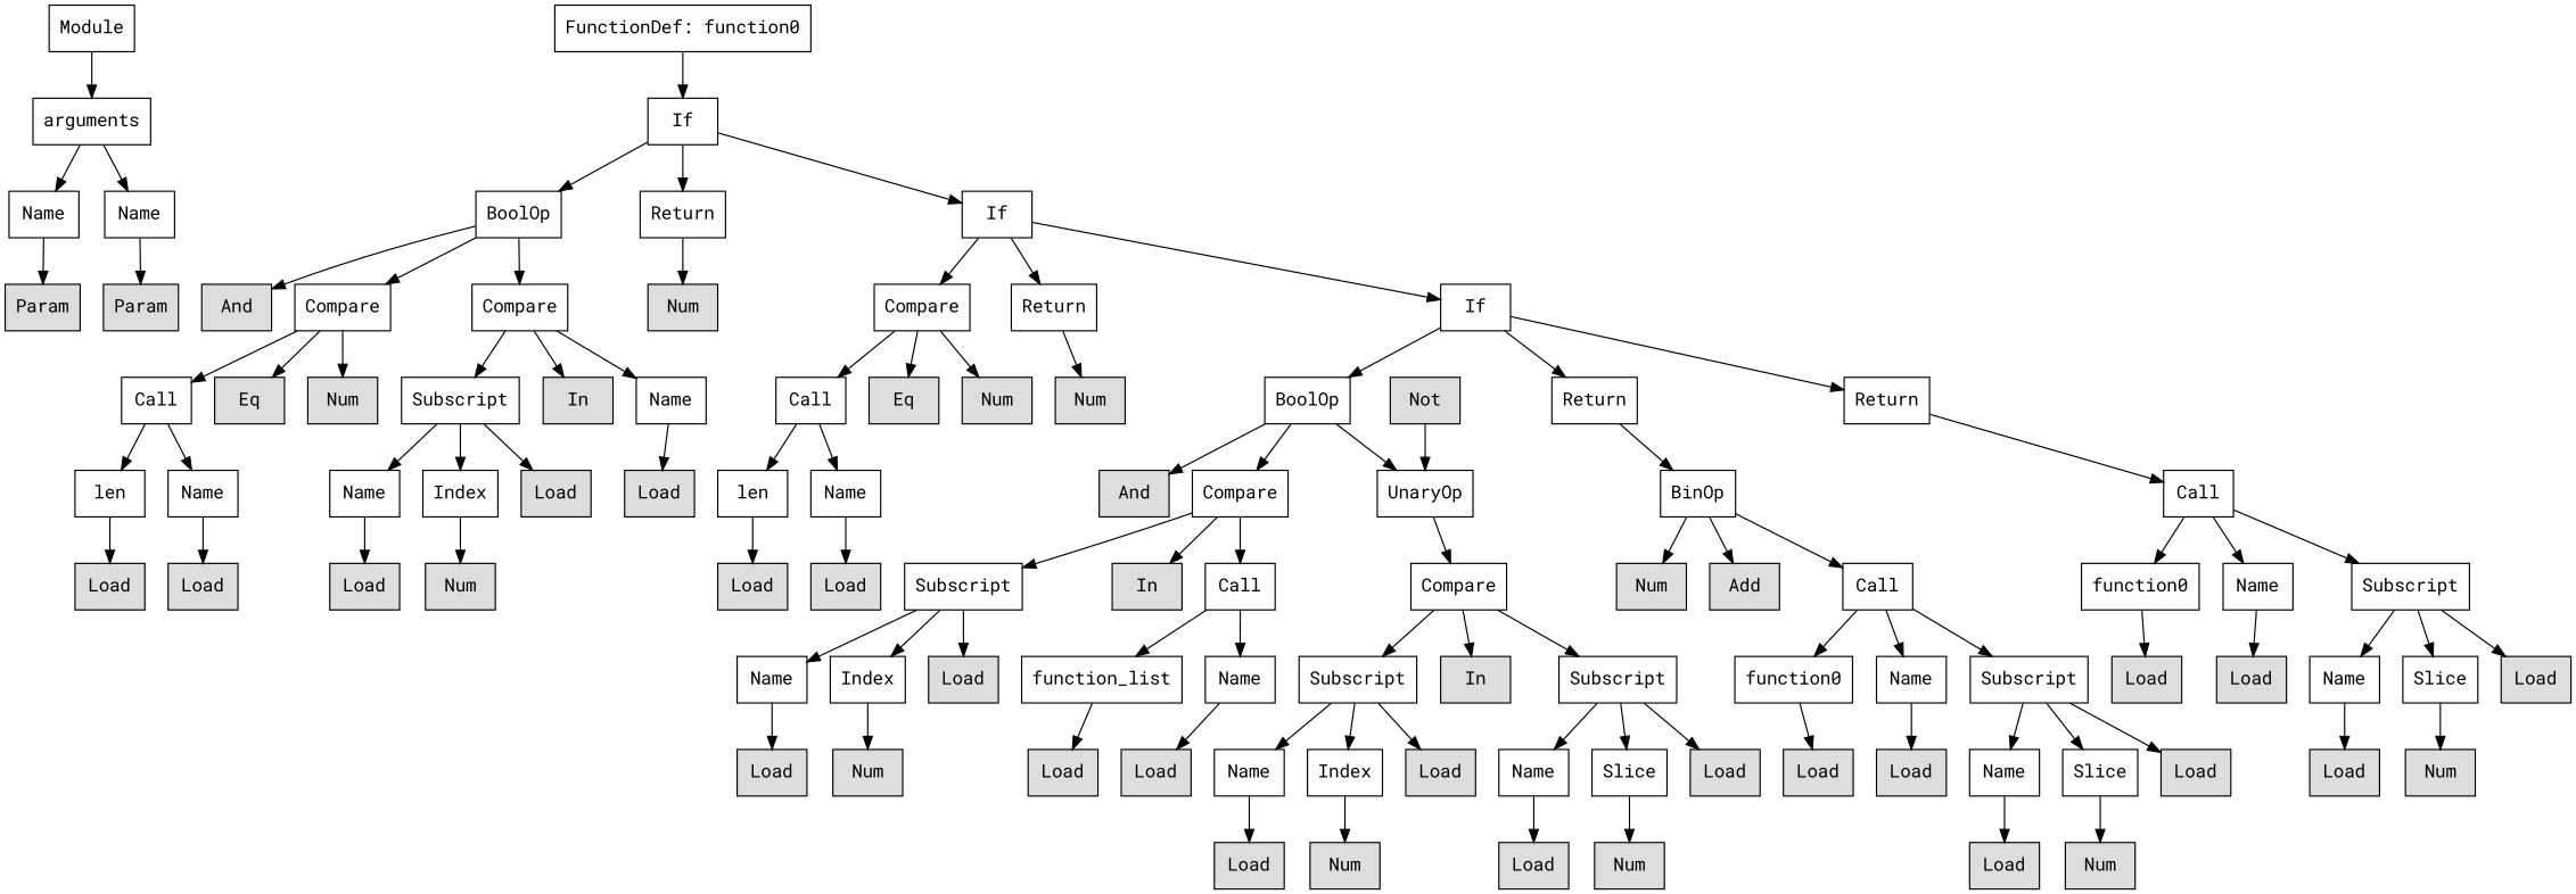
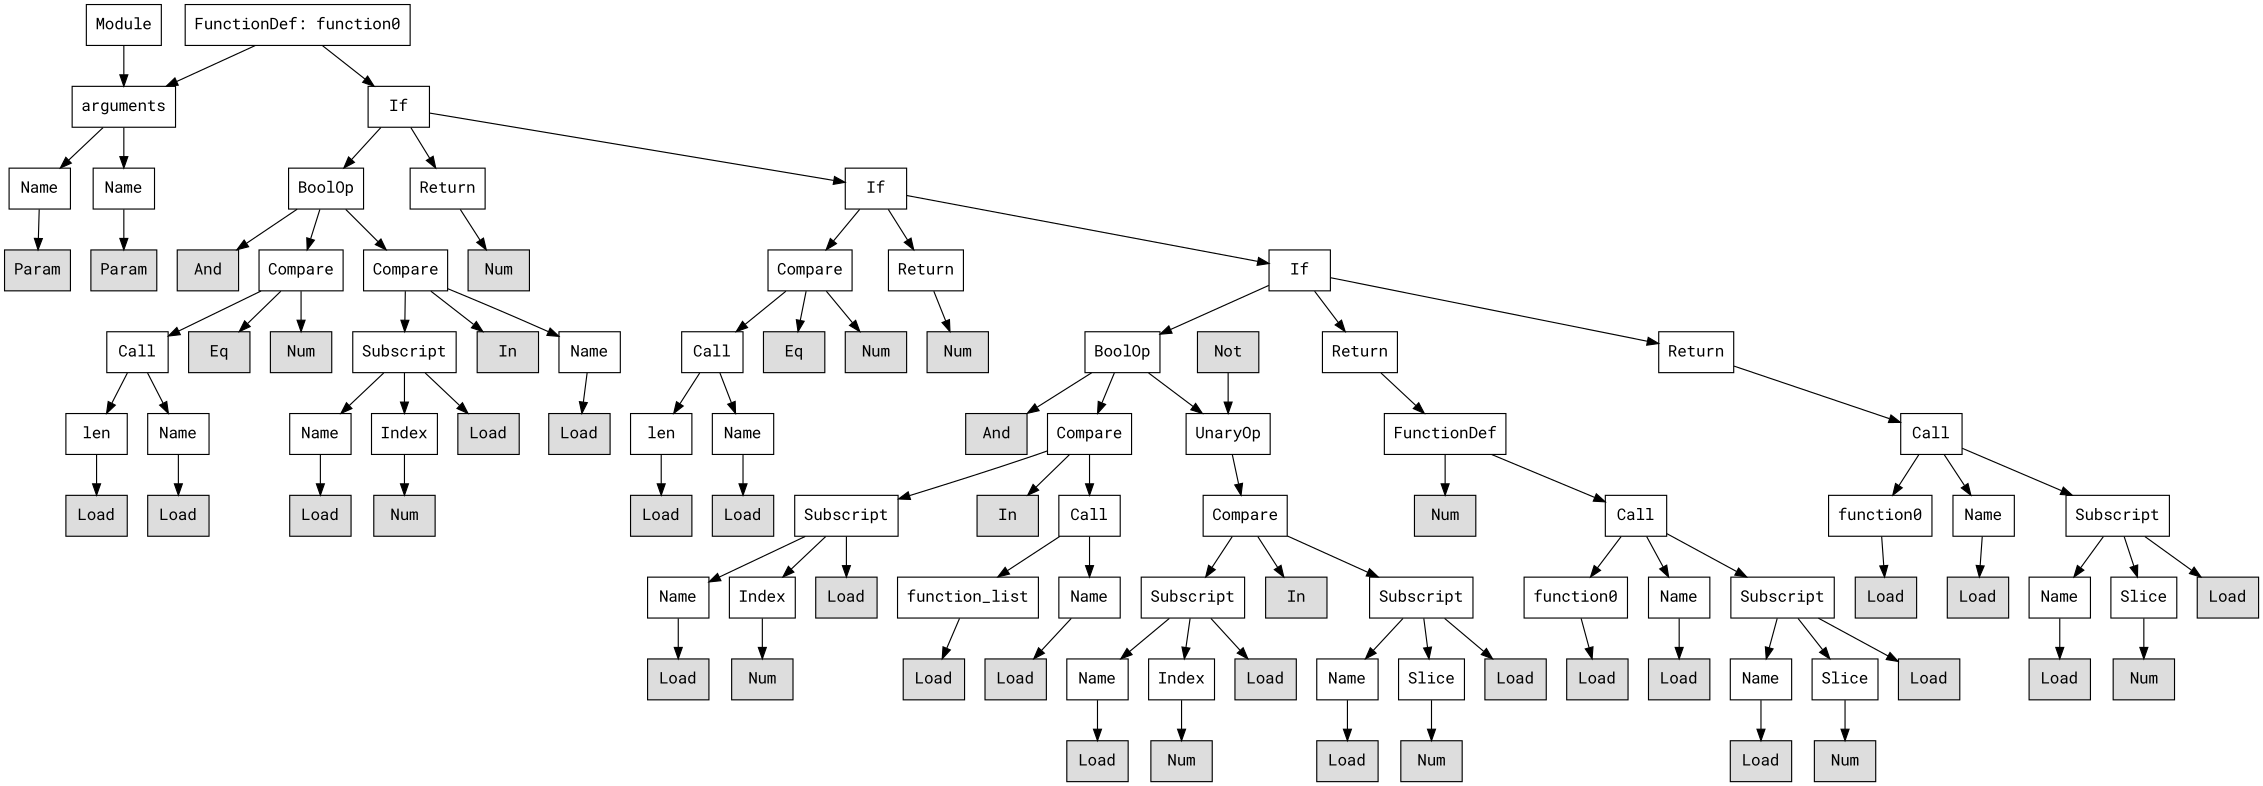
  digraph {
    fontname="Roboto Mono"
    node [fontname="Roboto Mono" shape=rect]
    edge [fontname="Roboto Mono"]
    n1 [label=Module]
    n2 [label=arguments]
    n3 [label="FunctionDef: function0"]
    n4 [label=If]
    n5 [label=Name]
    n6 [label=Name]
    n7 [label=BoolOp]
    n8 [label=Return]
    n9 [label=If]
    n10 [fillcolor="#dddddd" label=Param style=filled]
    n11 [fillcolor="#dddddd" label=Param style=filled]
    n12 [fillcolor="#dddddd" label=And style=filled]
    n13 [label=Compare]
    n14 [label=Compare]
    n15 [fillcolor="#dddddd" label=Num style=filled]
    n16 [label=Compare]
    n17 [label=Return]
    n18 [label=If]
    n19 [label=Call]
    n20 [fillcolor="#dddddd" label=Eq style=filled]
    n21 [fillcolor="#dddddd" label=Num style=filled]
    n22 [label=Subscript]
    n23 [fillcolor="#dddddd" label=In style=filled]
    n24 [label=Name]
    n25 [label=Call]
    n26 [fillcolor="#dddddd" label=Eq style=filled]
    n27 [fillcolor="#dddddd" label=Num style=filled]
    n28 [fillcolor="#dddddd" label=Num style=filled]
    n29 [label=BoolOp]
    n30 [label=Return]
    n31 [label=Return]
    n32 [label=len]
    n33 [label=Name]
    n34 [label=Name]
    n35 [label=Index]
    n36 [fillcolor="#dddddd" label=Load style=filled]
    n37 [fillcolor="#dddddd" label=Load style=filled]
    n38 [label=len]
    n39 [label=Name]
    n40 [fillcolor="#dddddd" label=And style=filled]
    n41 [label=Compare]
    n42 [label=UnaryOp]
-   n43 [label=BinOp]
+   n43 [label=FunctionDef]
    n44 [label=Call]
    n45 [fillcolor="#dddddd" label=Load style=filled]
    n46 [fillcolor="#dddddd" label=Load style=filled]
    n47 [fillcolor="#dddddd" label=Load style=filled]
    n48 [fillcolor="#dddddd" label=Num style=filled]
    n49 [fillcolor="#dddddd" label=Load style=filled]
    n50 [fillcolor="#dddddd" label=Load style=filled]
    n51 [label=Subscript]
    n52 [fillcolor="#dddddd" label=In style=filled]
    n53 [label=Call]
    n54 [label=Compare]
    n55 [fillcolor="#dddddd" label=Num style=filled]
-   n56 [fillcolor="#dddddd" label=Add style=filled]
    n57 [label=Call]
    n58 [label=function0]
    n59 [label=Name]
    n60 [label=Subscript]
    n61 [label=Name]
    n62 [label=Index]
    n63 [fillcolor="#dddddd" label=Load style=filled]
    n64 [label=function_list]
    n65 [label=Name]
    n66 [fillcolor="#dddddd" label=Not style=filled]
    n67 [label=Subscript]
    n68 [fillcolor="#dddddd" label=In style=filled]
    n69 [label=Subscript]
    n70 [label=function0]
    n71 [label=Name]
    n72 [label=Subscript]
    n73 [fillcolor="#dddddd" label=Load style=filled]
    n74 [fillcolor="#dddddd" label=Load style=filled]
    n75 [label=Name]
    n76 [label=Slice]
    n77 [fillcolor="#dddddd" label=Load style=filled]
    n78 [fillcolor="#dddddd" label=Load style=filled]
    n79 [fillcolor="#dddddd" label=Num style=filled]
    n80 [fillcolor="#dddddd" label=Load style=filled]
    n81 [fillcolor="#dddddd" label=Load style=filled]
    n82 [label=Name]
    n83 [label=Index]
    n84 [fillcolor="#dddddd" label=Load style=filled]
    n85 [label=Name]
    n86 [label=Slice]
    n87 [fillcolor="#dddddd" label=Load style=filled]
    n88 [fillcolor="#dddddd" label=Load style=filled]
    n89 [fillcolor="#dddddd" label=Load style=filled]
    n90 [label=Name]
    n91 [label=Slice]
    n92 [fillcolor="#dddddd" label=Load style=filled]
    n93 [fillcolor="#dddddd" label=Load style=filled]
    n94 [fillcolor="#dddddd" label=Num style=filled]
    n95 [fillcolor="#dddddd" label=Load style=filled]
    n96 [fillcolor="#dddddd" label=Num style=filled]
    n97 [fillcolor="#dddddd" label=Load style=filled]
    n98 [fillcolor="#dddddd" label=Num style=filled]
    n99 [fillcolor="#dddddd" label=Load style=filled]
    n100 [fillcolor="#dddddd" label=Num style=filled]
    n1 -> n2
    n2 -> n5
    n2 -> n6
+   n3 -> n2
    n3 -> n4
    n4 -> n7
    n4 -> n8
    n4 -> n9
    n5 -> n10
    n6 -> n11
    n7 -> n12
    n7 -> n13
    n7 -> n14
    n8 -> n15
    n9 -> n16
    n9 -> n17
    n9 -> n18
    n13 -> n19
    n13 -> n20
    n13 -> n21
    n14 -> n22
    n14 -> n23
    n14 -> n24
    n16 -> n25
    n16 -> n26
    n16 -> n27
    n17 -> n28
    n18 -> n29
    n18 -> n30
    n18 -> n31
    n19 -> n32
    n19 -> n33
    n22 -> n34
    n22 -> n35
    n22 -> n36
    n24 -> n37
    n25 -> n38
    n25 -> n39
    n29 -> n40
    n29 -> n41
    n29 -> n42
    n30 -> n43
    n31 -> n44
    n32 -> n45
    n33 -> n46
    n34 -> n47
    n35 -> n48
    n38 -> n49
    n39 -> n50
    n41 -> n51
    n41 -> n52
    n41 -> n53
    n42 -> n54
    n43 -> n55
-   n43 -> n56
    n43 -> n57
    n44 -> n58
    n44 -> n59
    n44 -> n60
    n51 -> n61
    n51 -> n62
    n51 -> n63
    n53 -> n64
    n53 -> n65
    n54 -> n67
    n54 -> n68
    n54 -> n69
    n57 -> n70
    n57 -> n71
    n57 -> n72
    n58 -> n73
    n59 -> n74
    n60 -> n75
    n60 -> n76
    n60 -> n77
    n61 -> n78
    n62 -> n79
    n64 -> n80
    n65 -> n81
    n66 -> n42
    n67 -> n82
    n67 -> n83
    n67 -> n84
    n69 -> n85
    n69 -> n86
    n69 -> n87
    n70 -> n88
    n71 -> n89
    n72 -> n90
    n72 -> n91
    n72 -> n92
    n75 -> n93
    n76 -> n94
    n82 -> n95
    n83 -> n96
    n85 -> n97
    n86 -> n98
    n90 -> n99
    n91 -> n100
  }
